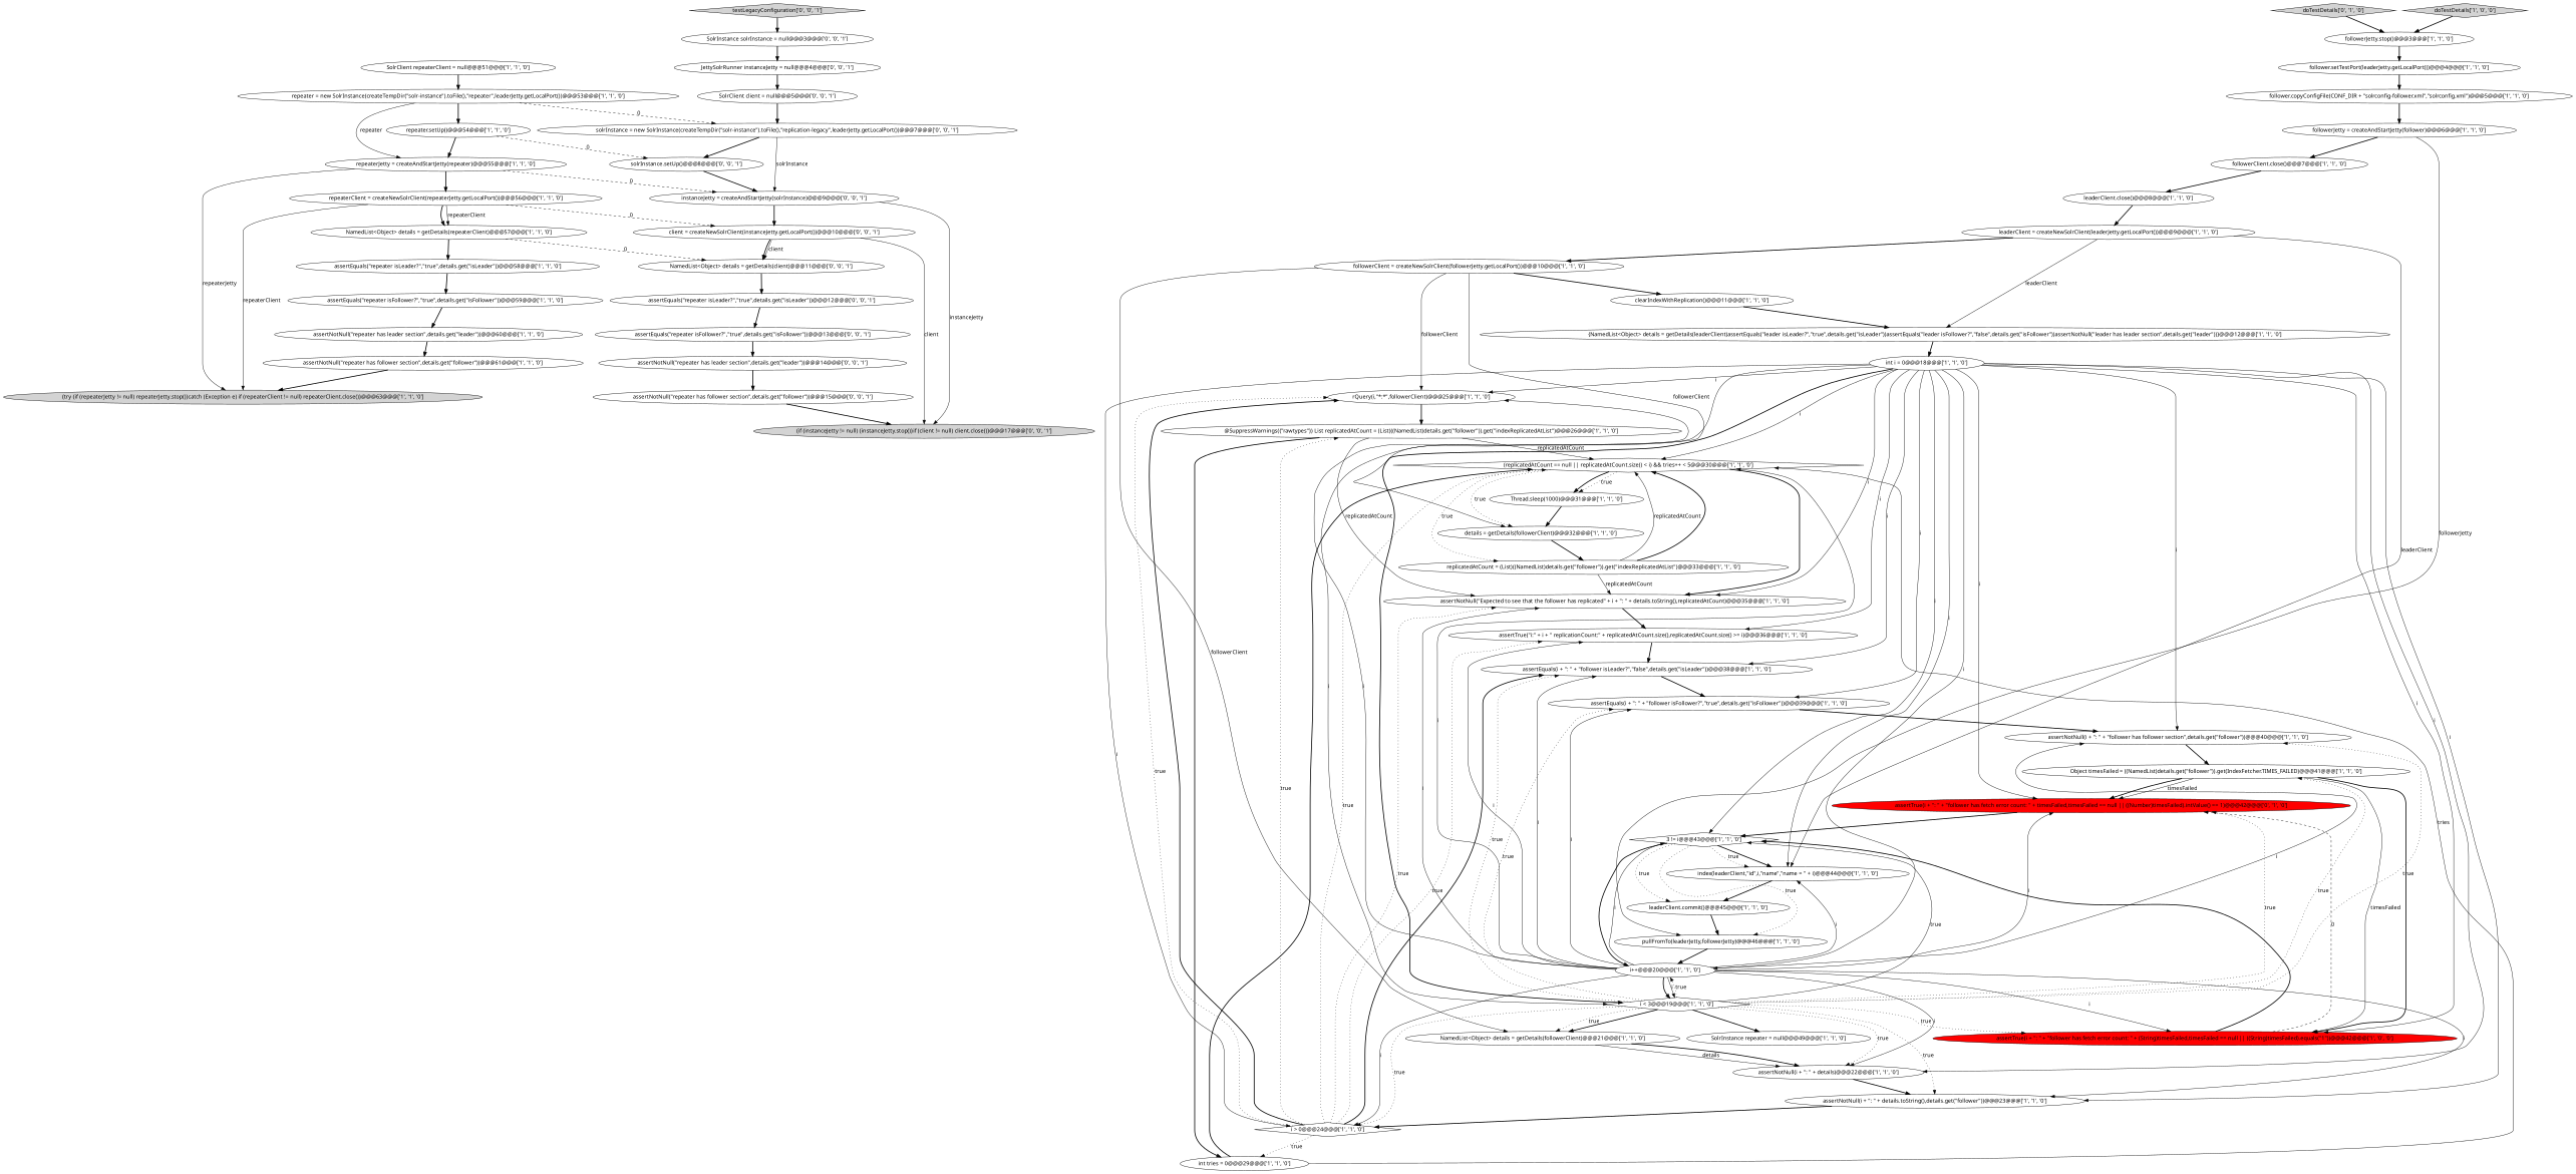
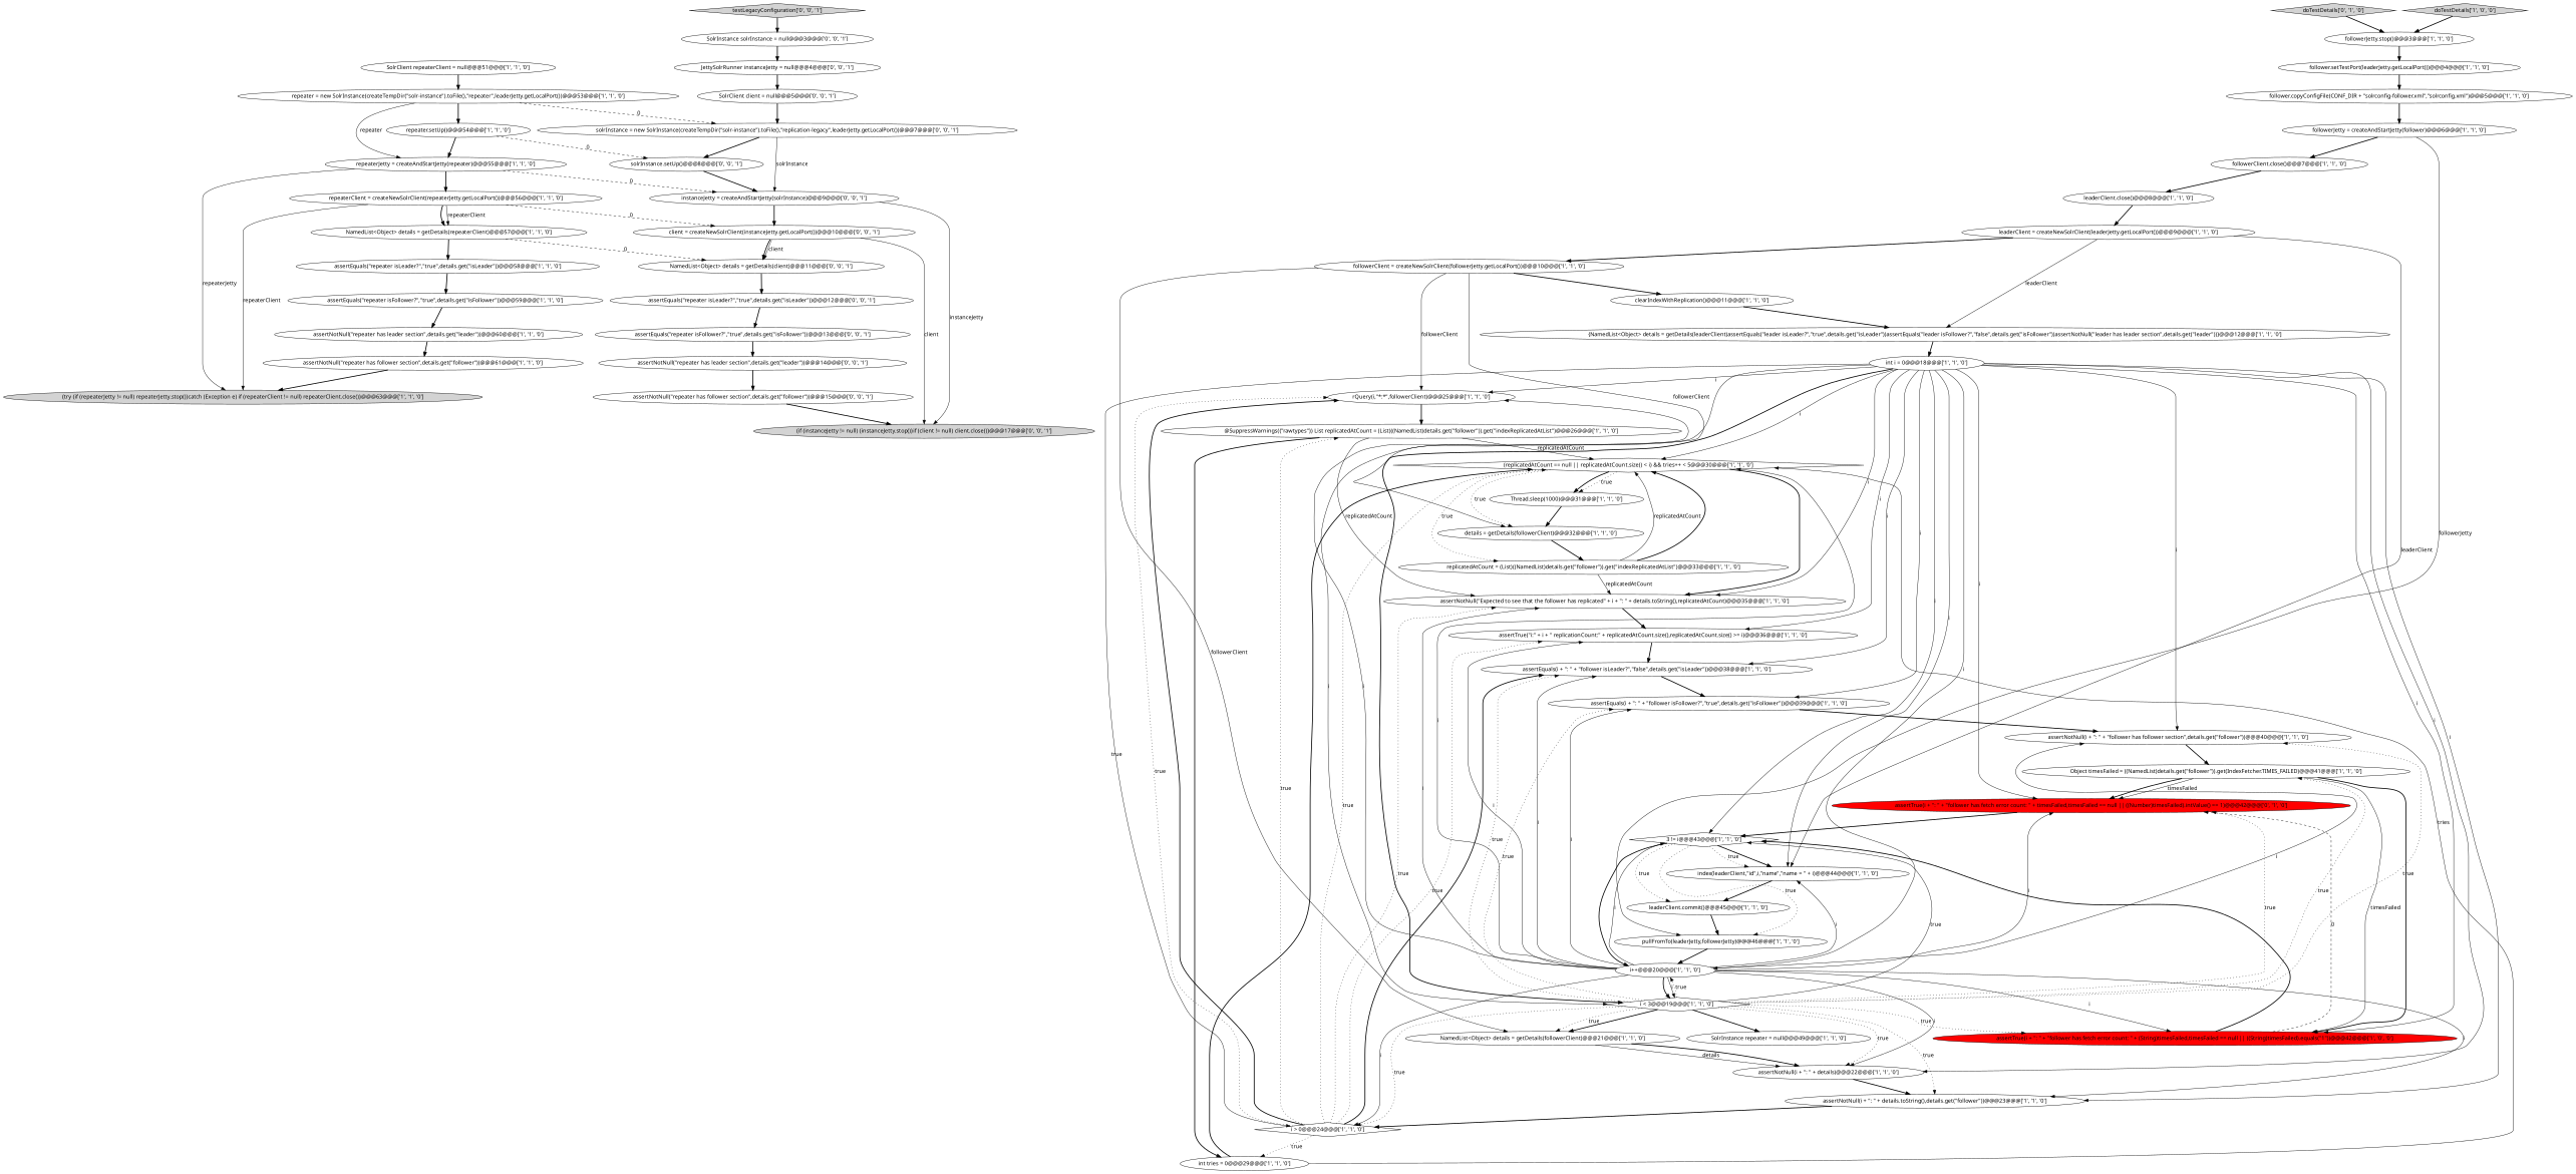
  digraph {
    fontname="Noto Sans"
    node [fillcolor=white fontname="Noto Sans" shape=ellipse style=filled]
    edge [fontname="Noto Sans" style=bold]
    n1 [label="assertEquals(\"repeater isFollower?\",\"true\",details.get(\"isFollower\"))@@@13@@@['0', '0', '1']"]
    n2 [label="assertNotNull(\"repeater has leader section\",details.get(\"leader\"))@@@14@@@['0', '0', '1']"]
    n3 [label="assertNotNull(\"repeater has follower section\",details.get(\"follower\"))@@@15@@@['0', '0', '1']"]
    n4 [label="assertEquals(\"repeater isFollower?\",\"true\",details.get(\"isFollower\"))@@@59@@@['1', '1', '0']"]
    n5 [label="assertNotNull(\"repeater has leader section\",details.get(\"leader\"))@@@60@@@['1', '1', '0']"]
    n6 [label="assertNotNull(\"repeater has follower section\",details.get(\"follower\"))@@@61@@@['1', '1', '0']"]
    n7 [label="repeater.setUp()@@@54@@@['1', '1', '0']"]
    n8 [label="repeaterJetty = createAndStartJetty(repeater)@@@55@@@['1', '1', '0']"]
    n9 [label="solrInstance.setUp()@@@8@@@['0', '0', '1']"]
    n10 [fillcolor=lightgray label="{try {if (repeaterJetty != null) repeaterJetty.stop()}catch (Exception e) if (repeaterClient != null) repeaterClient.close()}@@@63@@@['1', '1', '0']"]
    n11 [label="repeaterClient = createNewSolrClient(repeaterJetty.getLocalPort())@@@56@@@['1', '1', '0']"]
    n12 [label="instanceJetty = createAndStartJetty(solrInstance)@@@9@@@['0', '0', '1']"]
    n13 [label="rQuery(i,\"*:*\",followerClient)@@@25@@@['1', '1', '0']"]
    n14 [label="@SuppressWarnings({\"rawtypes\"}) List replicatedAtCount = (List)((NamedList)details.get(\"follower\")).get(\"indexReplicatedAtList\")@@@26@@@['1', '1', '0']"]
    n15 [label="(replicatedAtCount == null || replicatedAtCount.size() < i) && tries++ < 5@@@30@@@['1', '1', '0']" shape=diamond]
    n16 [label="assertNotNull(\"Expected to see that the follower has replicated\" + i + \": \" + details.toString(),replicatedAtCount)@@@35@@@['1', '1', '0']"]
    n17 [label="int tries = 0@@@29@@@['1', '1', '0']"]
    n18 [label="assertEquals(i + \": \" + \"follower isLeader?\",\"false\",details.get(\"isLeader\"))@@@38@@@['1', '1', '0']"]
    n19 [label="assertEquals(i + \": \" + \"follower isFollower?\",\"true\",details.get(\"isFollower\"))@@@39@@@['1', '1', '0']"]
    n20 [label="assertNotNull(i + \": \" + \"follower has follower section\",details.get(\"follower\"))@@@40@@@['1', '1', '0']"]
    n21 [label="NamedList<Object> details = getDetails(client)@@@11@@@['0', '0', '1']"]
    n22 [label="assertEquals(\"repeater isLeader?\",\"true\",details.get(\"isLeader\"))@@@12@@@['0', '0', '1']"]
    n23 [label="assertTrue(\"i:\" + i + \" replicationCount:\" + replicatedAtCount.size(),replicatedAtCount.size() >= i)@@@36@@@['1', '1', '0']"]
    n24 [label="assertNotNull(i + \": \" + details.toString(),details.get(\"follower\"))@@@23@@@['1', '1', '0']"]
    n25 [label="i > 0@@@24@@@['1', '1', '0']" shape=diamond]
    n26 [label="followerJetty.stop()@@@3@@@['1', '1', '0']"]
    n27 [label="follower.setTestPort(leaderJetty.getLocalPort())@@@4@@@['1', '1', '0']"]
    n28 [label="follower.copyConfigFile(CONF_DIR + \"solrconfig-follower.xml\",\"solrconfig.xml\")@@@5@@@['1', '1', '0']"]
    n29 [label="NamedList<Object> details = getDetails(followerClient)@@@21@@@['1', '1', '0']"]
    n30 [label="assertNotNull(i + \": \" + details)@@@22@@@['1', '1', '0']"]
    n31 [label="index(leaderClient,\"id\",i,\"name\",\"name = \" + i)@@@44@@@['1', '1', '0']"]
    n32 [label="leaderClient.commit()@@@45@@@['1', '1', '0']"]
    n33 [label="pullFromTo(leaderJetty,followerJetty)@@@46@@@['1', '1', '0']"]
    n34 [label="Thread.sleep(1000)@@@31@@@['1', '1', '0']"]
    n35 [label="replicatedAtCount = (List)((NamedList)details.get(\"follower\")).get(\"indexReplicatedAtList\")@@@33@@@['1', '1', '0']"]
    n36 [label="details = getDetails(followerClient)@@@32@@@['1', '1', '0']"]
    n37 [label="clearIndexWithReplication()@@@11@@@['1', '1', '0']"]
    n38 [label="{NamedList<Object> details = getDetails(leaderClient)assertEquals(\"leader isLeader?\",\"true\",details.get(\"isLeader\"))assertEquals(\"leader isFollower?\",\"false\",details.get(\"isFollower\"))assertNotNull(\"leader has leader section\",details.get(\"leader\"))}@@@12@@@['1', '1', '0']"]
    n39 [label="int i = 0@@@18@@@['1', '1', '0']"]
    n40 [fillcolor=lightgray label="doTestDetails['0', '1', '0']" shape=diamond]
    n41 [fillcolor=lightgray label="{if (instanceJetty != null) {instanceJetty.stop()}if (client != null) client.close()}@@@17@@@['0', '0', '1']"]
    n42 [label="i++@@@20@@@['1', '1', '0']"]
    n43 [label="Object timesFailed = ((NamedList)details.get(\"follower\")).get(IndexFetcher.TIMES_FAILED)@@@41@@@['1', '1', '0']"]
    n44 [fillcolor=red label="assertTrue(i + \": \" + \"follower has fetch error count: \" + timesFailed,timesFailed == null || ((Number)timesFailed).intValue() == 1)@@@42@@@['0', '1', '0']"]
    n45 [fillcolor=red label="assertTrue(i + \": \" + \"follower has fetch error count: \" + (String)timesFailed,timesFailed == null || ((String)timesFailed).equals(\"1\"))@@@42@@@['1', '0', '0']"]
    n46 [label="3 != i@@@43@@@['1', '1', '0']" shape=diamond]
    n47 [fillcolor=lightgray label="doTestDetails['1', '0', '0']" shape=diamond]
    n48 [label="client = createNewSolrClient(instanceJetty.getLocalPort())@@@10@@@['0', '0', '1']"]
    n49 [label="JettySolrRunner instanceJetty = null@@@4@@@['0', '0', '1']"]
    n50 [label="SolrClient client = null@@@5@@@['0', '0', '1']"]
    n51 [label="solrInstance = new SolrInstance(createTempDir(\"solr-instance\").toFile(),\"replication-legacy\",leaderJetty.getLocalPort())@@@7@@@['0', '0', '1']"]
    n52 [label="i < 3@@@19@@@['1', '1', '0']" shape=diamond]
    n53 [label="SolrInstance repeater = null@@@49@@@['1', '1', '0']"]
    n54 [label="followerClient.close()@@@7@@@['1', '1', '0']"]
    n55 [label="leaderClient.close()@@@8@@@['1', '1', '0']"]
    n56 [label="leaderClient = createNewSolrClient(leaderJetty.getLocalPort())@@@9@@@['1', '1', '0']"]
    n57 [label="NamedList<Object> details = getDetails(repeaterClient)@@@57@@@['1', '1', '0']"]
    n58 [label="assertEquals(\"repeater isLeader?\",\"true\",details.get(\"isLeader\"))@@@58@@@['1', '1', '0']"]
    n59 [label="followerClient = createNewSolrClient(followerJetty.getLocalPort())@@@10@@@['1', '1', '0']"]
    n60 [label="followerJetty = createAndStartJetty(follower)@@@6@@@['1', '1', '0']"]
    n61 [label="SolrClient repeaterClient = null@@@51@@@['1', '1', '0']"]
    n62 [label="repeater = new SolrInstance(createTempDir(\"solr-instance\").toFile(),\"repeater\",leaderJetty.getLocalPort())@@@53@@@['1', '1', '0']"]
    n63 [label="SolrInstance solrInstance = null@@@3@@@['0', '0', '1']"]
    n64 [fillcolor=lightgray label="testLegacyConfiguration['0', '0', '1']" shape=diamond]
    n1 -> n2
    n2 -> n3
    n3 -> n41
    n4 -> n5
    n5 -> n6
    n6 -> n10
    n7 -> n8
    n7 -> n9 [label=0 style=dashed]
    n8 -> n10 [label=repeaterJetty style=solid]
    n8 -> n11
    n8 -> n12 [label=0 style=dashed]
    n9 -> n12
    n11 -> n10 [label=repeaterClient style=solid]
    n11 -> n48 [label=0 style=dashed]
    n11 -> n57
    n11 -> n57 [label=repeaterClient style=solid]
    n12 -> n41 [label=instanceJetty style=solid]
    n12 -> n48
    n13 -> n14
    n14 -> n15 [label=replicatedAtCount style=solid]
    n14 -> n16 [label=replicatedAtCount style=solid]
    n14 -> n17
    n15 -> n16
    n15 -> n34 [label=true style=dotted]
    n15 -> n34
    n15 -> n35 [label=true style=dotted]
    n15 -> n36 [label=true style=dotted]
    n16 -> n23
    n17 -> n15
    n17 -> n15 [label=tries style=solid]
    n18 -> n19
    n19 -> n20
    n20 -> n43
    n21 -> n22
    n22 -> n1
    n23 -> n18
    n24 -> n25
    n25 -> n13 [label=true style=dotted]
    n25 -> n13
    n25 -> n14 [label=true style=dotted]
    n25 -> n15 [label=true style=dotted]
    n25 -> n16 [label=true style=dotted]
    n25 -> n17 [label=true style=dotted]
    n25 -> n18
    n25 -> n23 [label=true style=dotted]
    n26 -> n27
    n27 -> n28
    n28 -> n60
    n29 -> n30 [label=details style=solid]
    n29 -> n30
    n30 -> n24
    n31 -> n32
    n32 -> n33
    n33 -> n42
    n34 -> n36
    n35 -> n15 [label=replicatedAtCount style=solid]
    n35 -> n15
    n35 -> n16 [label=replicatedAtCount style=solid]
    n36 -> n35
    n37 -> n38
    n38 -> n39
    n39 -> n13 [label=i style=solid]
    n39 -> n15 [label=i style=solid]
    n39 -> n16 [label=i style=solid]
    n39 -> n18 [label=i style=solid]
    n39 -> n19 [label=i style=solid]
    n39 -> n20 [label=i style=solid]
    n39 -> n23 [label=i style=solid]
    n39 -> n24 [label=i style=solid]
-   n39 -> n25 [label=i style=solid]
+   n39 -> n25 [label=true style=solid]
    n39 -> n30 [label=i style=solid]
    n39 -> n31 [label=i style=solid]
    n39 -> n42 [label=i style=solid]
    n39 -> n44 [label=i style=solid]
    n39 -> n45 [label=i style=solid]
    n39 -> n46 [label=i style=solid]
    n39 -> n52 [label=i style=solid]
    n39 -> n52
    n40 -> n26
    n42 -> n13 [label=i style=solid]
    n42 -> n15 [label=i style=solid]
    n42 -> n16 [label=i style=solid]
    n42 -> n18 [label=i style=solid]
    n42 -> n19 [label=i style=solid]
    n42 -> n20 [label=i style=solid]
    n42 -> n23 [label=i style=solid]
    n42 -> n24 [label=i style=solid]
    n42 -> n25 [label=i style=solid]
    n42 -> n30 [label=i style=solid]
    n42 -> n31 [label=i style=solid]
    n42 -> n44 [label=i style=solid]
    n42 -> n45 [label=i style=solid]
    n42 -> n46 [label=i style=solid]
    n42 -> n52
    n42 -> n52 [label=i style=solid]
    n43 -> n44
    n43 -> n44 [label=timesFailed style=solid]
    n43 -> n45 [label=timesFailed style=solid]
    n43 -> n45
    n44 -> n46
    n45 -> n44 [label=0 style=dashed]
    n45 -> n46
    n46 -> n31
    n46 -> n31 [label=true style=dotted]
    n46 -> n32 [label=true style=dotted]
    n46 -> n33 [label=true style=dotted]
    n46 -> n42
    n47 -> n26
    n48 -> n21 [label=client style=solid]
    n48 -> n21
    n48 -> n41 [label=client style=solid]
    n49 -> n50
    n50 -> n51
    n51 -> n9
    n51 -> n12 [label=solrInstance style=solid]
    n52 -> n18 [label=true style=dotted]
    n52 -> n19 [label=true style=dotted]
    n52 -> n20 [label=true style=dotted]
    n52 -> n24 [label=true style=dotted]
    n52 -> n25 [label=true style=dotted]
    n52 -> n29
    n52 -> n29 [label=true style=dotted]
    n52 -> n30 [label=true style=dotted]
    n52 -> n42 [label=true style=dotted]
    n52 -> n43 [label=true style=dotted]
    n52 -> n44 [label=true style=dotted]
    n52 -> n45 [label=true style=dotted]
    n52 -> n46 [label=true style=solid]
    n52 -> n53
    n54 -> n55
    n55 -> n56
    n56 -> n31 [label=leaderClient style=solid]
    n56 -> n38 [label=leaderClient style=solid]
    n56 -> n59
    n57 -> n21 [label=0 style=dashed]
    n57 -> n58
    n58 -> n4
    n59 -> n13 [label=followerClient style=solid]
    n59 -> n29 [label=followerClient style=solid]
    n59 -> n36 [label=followerClient style=solid]
    n59 -> n37
    n60 -> n33 [label=followerJetty style=solid]
    n60 -> n54
    n61 -> n62
    n62 -> n7
    n62 -> n8 [label=repeater style=solid]
    n62 -> n51 [label=0 style=dashed]
    n63 -> n49
    n64 -> n63
  }
